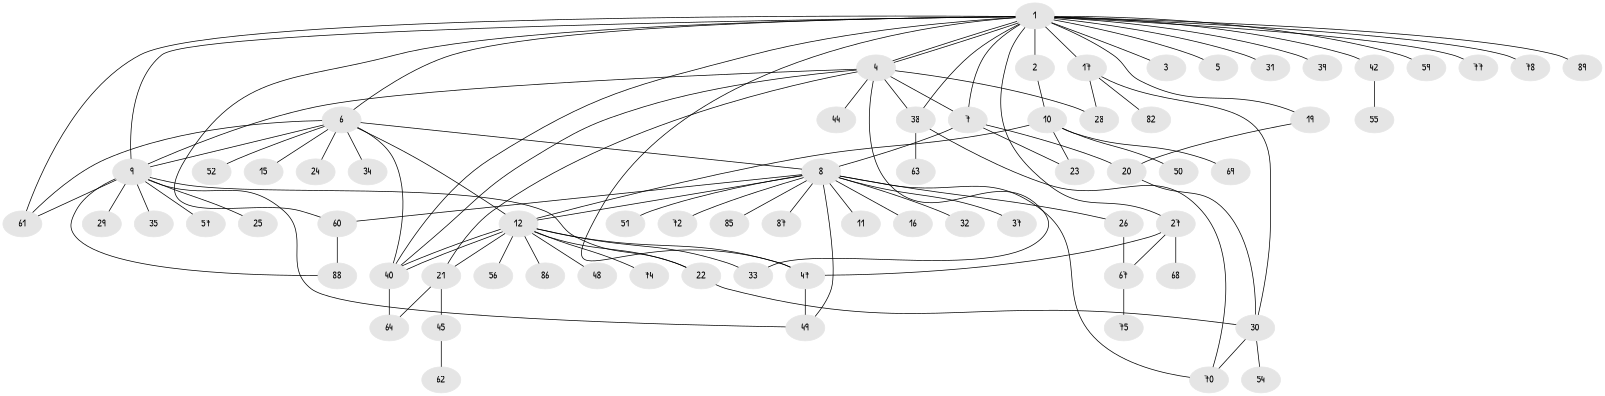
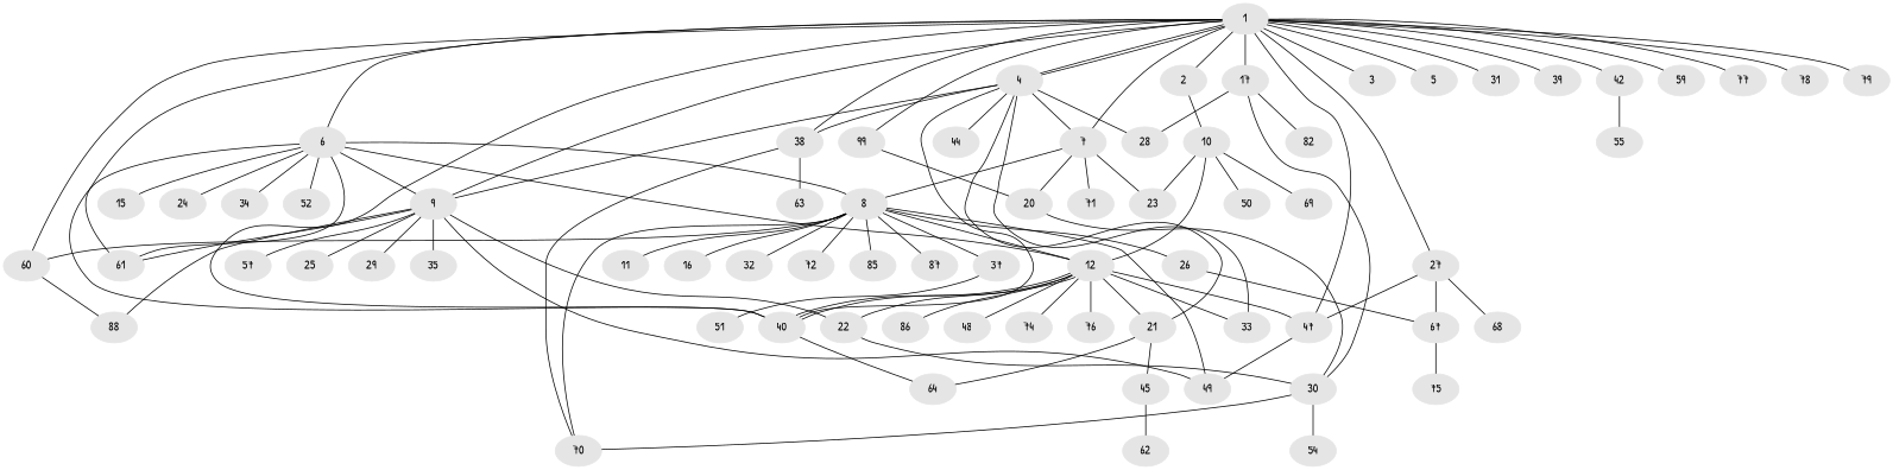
  graph {
    fontname="Patrick Hand"
    node [color=gray90 fontname="Patrick Hand" style=filled]
    edge [fontname="Patrick Hand"]
    1 [super="+66"]
    2
    3
    4 [super="+13"]
    5
    6 [super="+80"]
    7 [super="+58"]
    9 [super="+14"]
    17 [super="+46"]
-   19
+   19 [label=99]
    27 [super="+41"]
    31
    38
    39
    40
    42
    47 [super="+73"]
    59
    60 [super="+83"]
    61
    77
    78
-   79 [label=89]
+   79
    10 [super="+43"]
    21
    28
    33
    44
    8 [super="+18"]
    12 [super="+53"]
    15
    24
    34
    52
    20 [super="+56"]
    23
+   71
    22
    25
    29
    35
    49 [super="+81"]
    57
    88
    30 [super="+36"]
    82
    67
    68
    70 [super="+84"]
    63
    64 [super="+65"]
    55
    50
    69
    45
    11
    16
    26
    32
    37
    51
    72
    85
    87
    48
    74
-   76 [label=56]
+   76
    86
    54
    62
    75
    1 -- 2
    1 -- 3
    1 -- 4
    1 -- 4
    1 -- 5
    1 -- 6
    1 -- 7
    1 -- 9
    1 -- 17
    1 -- 19
    1 -- 27
    1 -- 31
    1 -- 38
    1 -- 39
    1 -- 40
    1 -- 42
    1 -- 47
    1 -- 59
    1 -- 60
    1 -- 61
    1 -- 77
    1 -- 78
    1 -- 79
    2 -- 10
    4 -- 7
    4 -- 9
    4 -- 38
    4 -- 40
    4 -- 21
    4 -- 28
    4 -- 33
    4 -- 44
    6 -- 9
    6 -- 40
    6 -- 61
    6 -- 8
    6 -- 12
    6 -- 15
    6 -- 24
    6 -- 34
    6 -- 52
    7 -- 8
    7 -- 20
    7 -- 23
+   7 -- 71
    9 -- 61
    9 -- 22
    9 -- 25
    9 -- 29
    9 -- 35
    9 -- 49
    9 -- 57
    9 -- 88
    17 -- 28
    17 -- 30
    17 -- 82
    19 -- 20
    27 -- 47
    27 -- 67
    27 -- 68
    38 -- 70
    38 -- 63
    40 -- 64
    42 -- 55
    47 -- 49
    60 -- 88
    10 -- 12
    10 -- 23
    10 -- 50
    10 -- 69
    21 -- 64
    21 -- 45
    8 -- 60
    8 -- 12
    8 -- 49
    8 -- 70
    8 -- 11
    8 -- 16
    8 -- 26
    8 -- 32
    8 -- 37
-   8 -- 51
+   37 -- 51
    8 -- 72
    8 -- 85
    8 -- 87
    12 -- 40
    12 -- 40
    12 -- 47
    12 -- 21
    12 -- 33
    12 -- 22
    12 -- 48
    12 -- 74
    12 -- 76
    12 -- 86
    20 -- 30
    22 -- 30
    30 -- 70
    30 -- 54
    67 -- 75
    45 -- 62
    26 -- 67
  }
